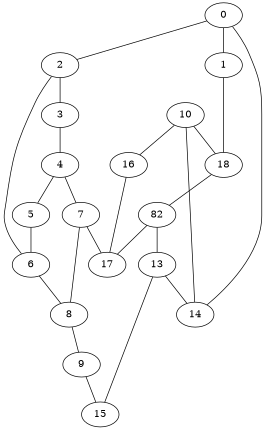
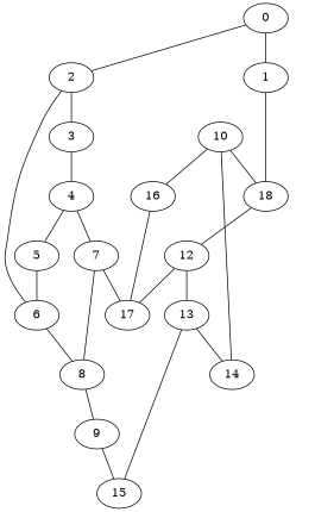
  graph {
    0
    1
    2
    14
    n5 [label=18]
    3
    6
    5
-   12 [label=82]
+   12
    4
    8
    7
    9
    15
    17
    10
    16
    13
    0 -- 1
    0 -- 2
-   0 -- 14
    1 -- n5
    2 -- 3
    2 -- 6
    n5 -- 12
    3 -- 4
    6 -- 8
    5 -- 6
    12 -- 17
    12 -- 13
    4 -- 5
    4 -- 7
    8 -- 9
    7 -- 8
    7 -- 17
    9 -- 15
    10 -- 14
    10 -- n5
    10 -- 16
    16 -- 17
    13 -- 14
    13 -- 15
  }
